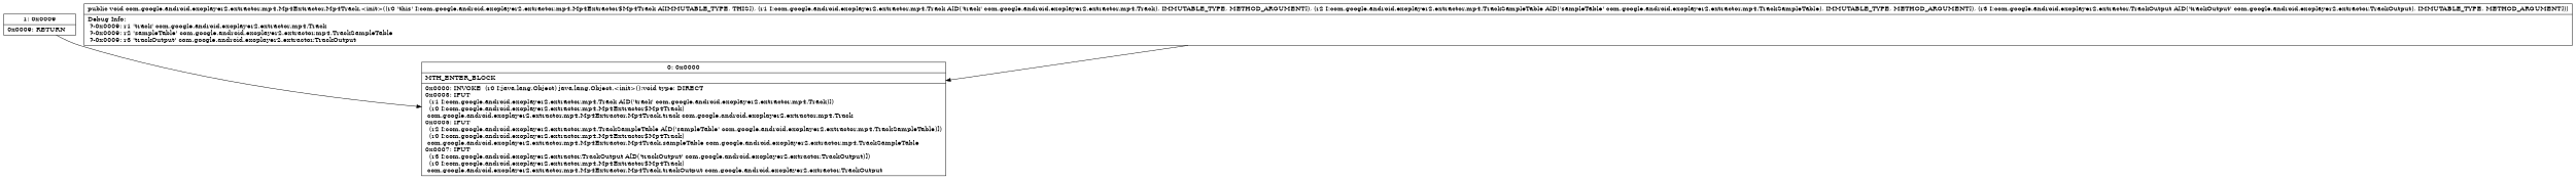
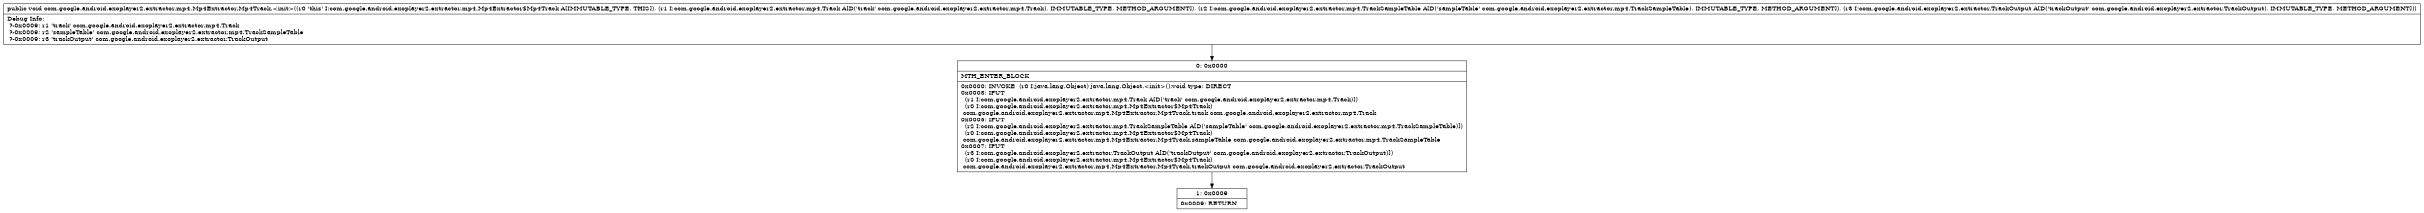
  digraph {
    node [shape=record]
    n1 [label="{0\:\ 0x0000|MTH_ENTER_BLOCK\l|0x0000: INVOKE  (r0 I:java.lang.Object) java.lang.Object.\<init\>():void type: DIRECT \l0x0003: IPUT  \l  (r1 I:com.google.android.exoplayer2.extractor.mp4.Track A[D('track' com.google.android.exoplayer2.extractor.mp4.Track)])\l  (r0 I:com.google.android.exoplayer2.extractor.mp4.Mp4Extractor$Mp4Track)\l com.google.android.exoplayer2.extractor.mp4.Mp4Extractor.Mp4Track.track com.google.android.exoplayer2.extractor.mp4.Track \l0x0005: IPUT  \l  (r2 I:com.google.android.exoplayer2.extractor.mp4.TrackSampleTable A[D('sampleTable' com.google.android.exoplayer2.extractor.mp4.TrackSampleTable)])\l  (r0 I:com.google.android.exoplayer2.extractor.mp4.Mp4Extractor$Mp4Track)\l com.google.android.exoplayer2.extractor.mp4.Mp4Extractor.Mp4Track.sampleTable com.google.android.exoplayer2.extractor.mp4.TrackSampleTable \l0x0007: IPUT  \l  (r3 I:com.google.android.exoplayer2.extractor.TrackOutput A[D('trackOutput' com.google.android.exoplayer2.extractor.TrackOutput)])\l  (r0 I:com.google.android.exoplayer2.extractor.mp4.Mp4Extractor$Mp4Track)\l com.google.android.exoplayer2.extractor.mp4.Mp4Extractor.Mp4Track.trackOutput com.google.android.exoplayer2.extractor.TrackOutput \l}"]
    n2 [label="{1\:\ 0x0009|0x0009: RETURN   \l}"]
    n3 [label="{public void com.google.android.exoplayer2.extractor.mp4.Mp4Extractor.Mp4Track.\<init\>((r0 'this' I:com.google.android.exoplayer2.extractor.mp4.Mp4Extractor$Mp4Track A[IMMUTABLE_TYPE, THIS]), (r1 I:com.google.android.exoplayer2.extractor.mp4.Track A[D('track' com.google.android.exoplayer2.extractor.mp4.Track), IMMUTABLE_TYPE, METHOD_ARGUMENT]), (r2 I:com.google.android.exoplayer2.extractor.mp4.TrackSampleTable A[D('sampleTable' com.google.android.exoplayer2.extractor.mp4.TrackSampleTable), IMMUTABLE_TYPE, METHOD_ARGUMENT]), (r3 I:com.google.android.exoplayer2.extractor.TrackOutput A[D('trackOutput' com.google.android.exoplayer2.extractor.TrackOutput), IMMUTABLE_TYPE, METHOD_ARGUMENT]))  | Debug Info:\l  ?\-0x0009: r1 'track' com.google.android.exoplayer2.extractor.mp4.Track\l  ?\-0x0009: r2 'sampleTable' com.google.android.exoplayer2.extractor.mp4.TrackSampleTable\l  ?\-0x0009: r3 'trackOutput' com.google.android.exoplayer2.extractor.TrackOutput\l}"]
-   n2 -> n1
+   n1 -> n2
    n3 -> n1
  }
